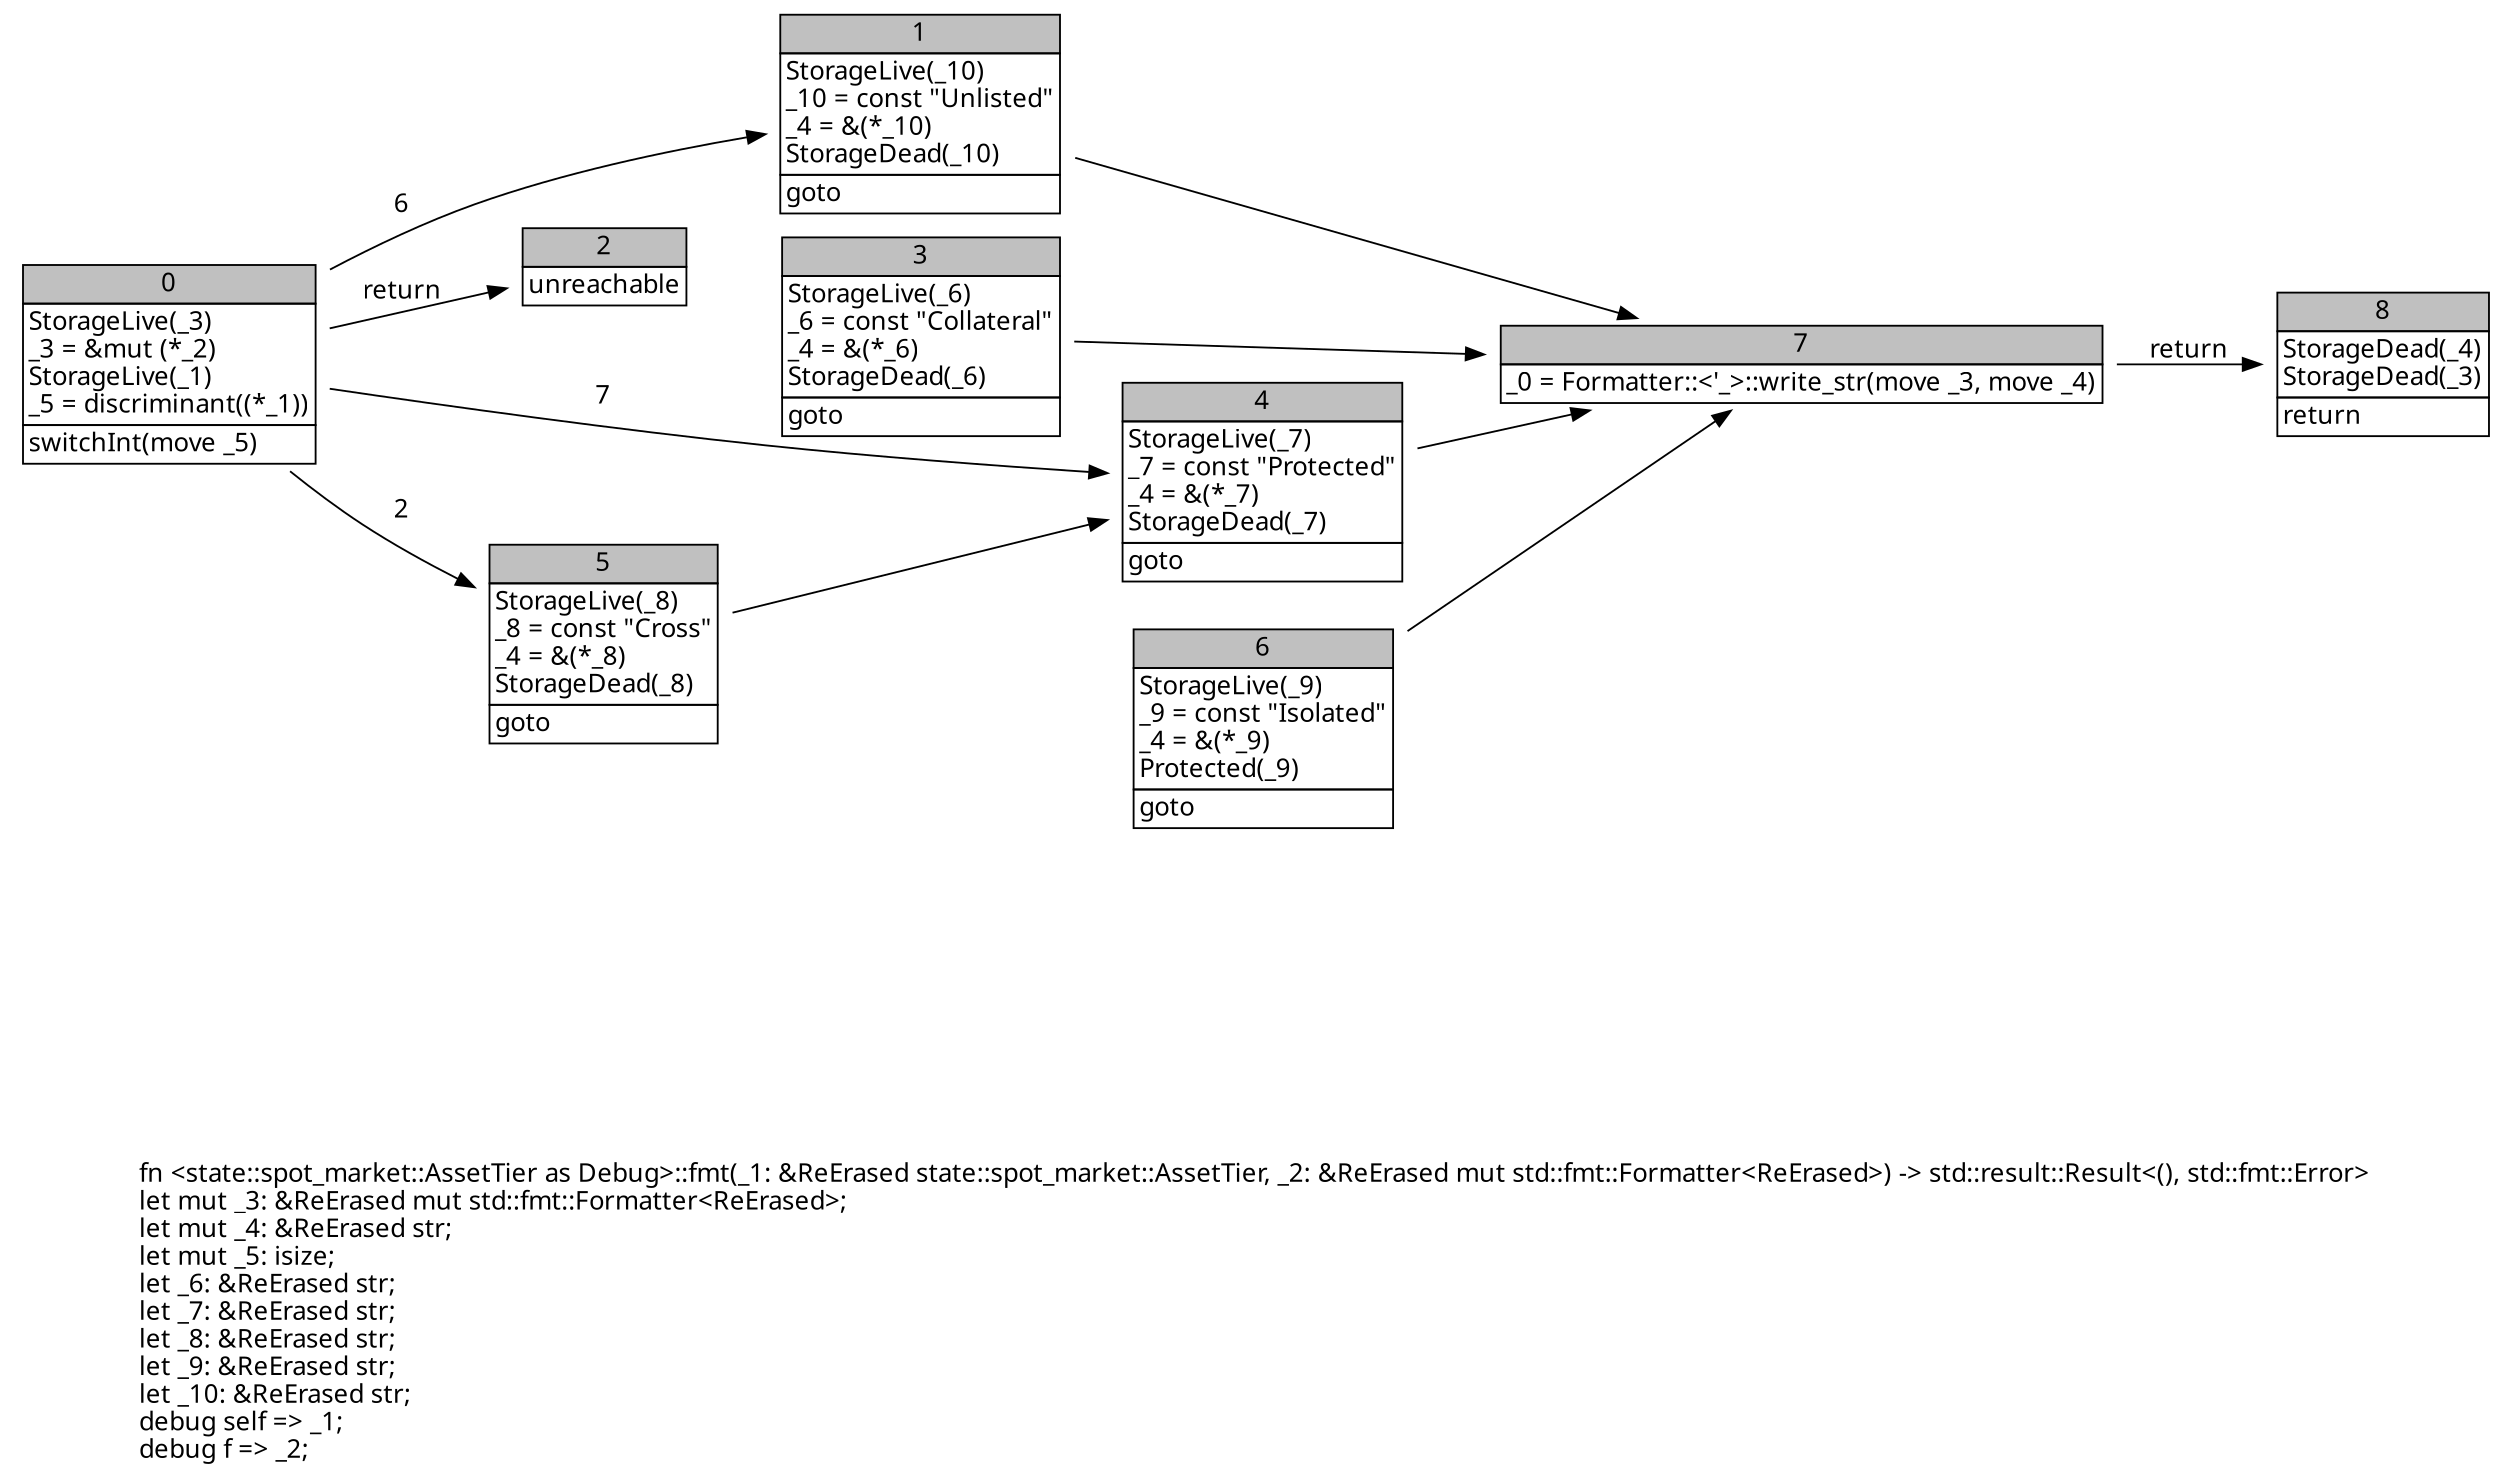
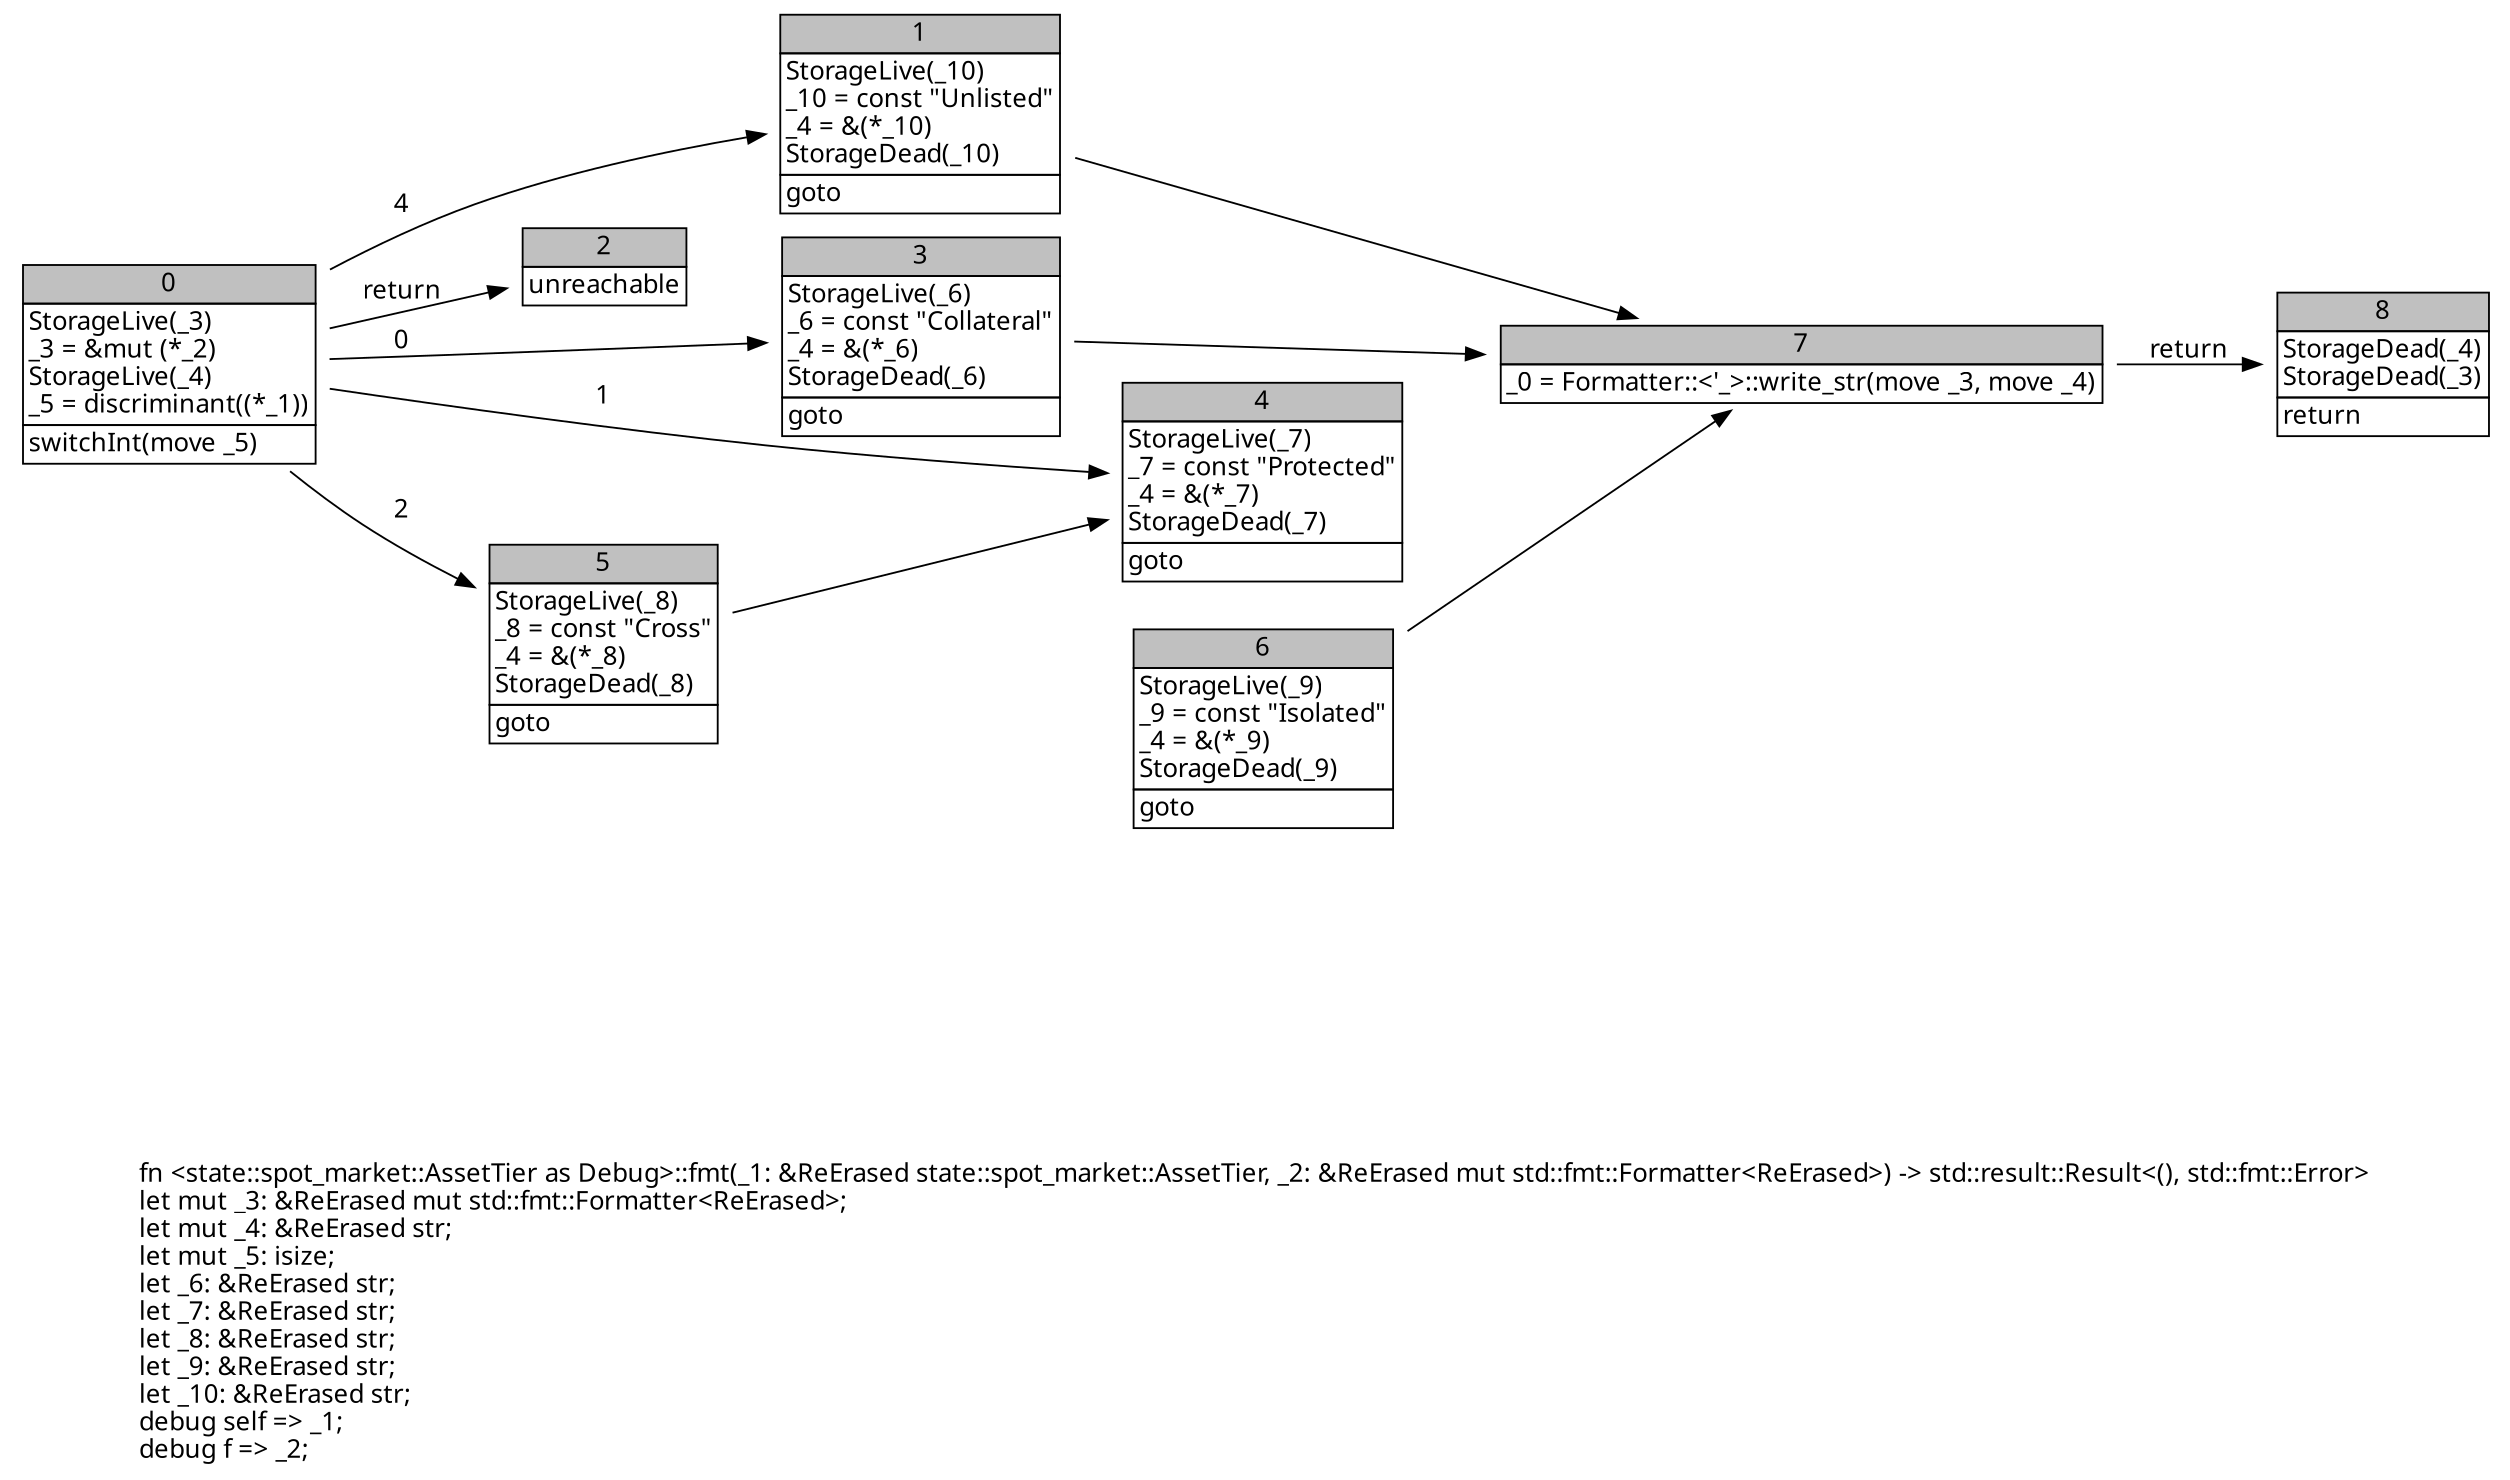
  digraph {
    fontname="Noto Sans"
    label=<fn &lt;state::spot_market::AssetTier as Debug&gt;::fmt(_1: &amp;ReErased state::spot_market::AssetTier, _2: &amp;ReErased mut std::fmt::Formatter&lt;ReErased&gt;) -&gt; std::result::Result&lt;(), std::fmt::Error&gt;<br align="left"/>let mut _3: &amp;ReErased mut std::fmt::Formatter&lt;ReErased&gt;;<br align="left"/>let mut _4: &amp;ReErased str;<br align="left"/>let mut _5: isize;<br align="left"/>let _6: &amp;ReErased str;<br align="left"/>let _7: &amp;ReErased str;<br align="left"/>let _8: &amp;ReErased str;<br align="left"/>let _9: &amp;ReErased str;<br align="left"/>let _10: &amp;ReErased str;<br align="left"/>debug self =&gt; _1;<br align="left"/>debug f =&gt; _2;<br align="left"/>>
    rankdir=LR
    node [fontname="Noto Sans" shape=none]
    edge [fontname="Noto Sans"]
-   n1 [label=<<table border="0" cellborder="1" cellspacing="0"><tr><td bgcolor="gray" align="center" colspan="1">0</td></tr><tr><td align="left" balign="left">StorageLive(_3)<br/>_3 = &amp;mut (*_2)<br/>StorageLive(_1)<br/>_5 = discriminant((*_1))<br/></td></tr><tr><td align="left">switchInt(move _5)</td></tr></table>>]
+   n1 [label=<<table border="0" cellborder="1" cellspacing="0"><tr><td bgcolor="gray" align="center" colspan="1">0</td></tr><tr><td align="left" balign="left">StorageLive(_3)<br/>_3 = &amp;mut (*_2)<br/>StorageLive(_4)<br/>_5 = discriminant((*_1))<br/></td></tr><tr><td align="left">switchInt(move _5)</td></tr></table>>]
    n2 [label=<<table border="0" cellborder="1" cellspacing="0"><tr><td bgcolor="gray" align="center" colspan="1">1</td></tr><tr><td align="left" balign="left">StorageLive(_10)<br/>_10 = const &quot;Unlisted&quot;<br/>_4 = &amp;(*_10)<br/>StorageDead(_10)<br/></td></tr><tr><td align="left">goto</td></tr></table>>]
    n3 [label=<<table border="0" cellborder="1" cellspacing="0"><tr><td bgcolor="gray" align="center" colspan="1">2</td></tr><tr><td align="left">unreachable</td></tr></table>>]
    n4 [label=<<table border="0" cellborder="1" cellspacing="0"><tr><td bgcolor="gray" align="center" colspan="1">3</td></tr><tr><td align="left" balign="left">StorageLive(_6)<br/>_6 = const &quot;Collateral&quot;<br/>_4 = &amp;(*_6)<br/>StorageDead(_6)<br/></td></tr><tr><td align="left">goto</td></tr></table>>]
    n5 [label=<<table border="0" cellborder="1" cellspacing="0"><tr><td bgcolor="gray" align="center" colspan="1">4</td></tr><tr><td align="left" balign="left">StorageLive(_7)<br/>_7 = const &quot;Protected&quot;<br/>_4 = &amp;(*_7)<br/>StorageDead(_7)<br/></td></tr><tr><td align="left">goto</td></tr></table>>]
    n6 [label=<<table border="0" cellborder="1" cellspacing="0"><tr><td bgcolor="gray" align="center" colspan="1">5</td></tr><tr><td align="left" balign="left">StorageLive(_8)<br/>_8 = const &quot;Cross&quot;<br/>_4 = &amp;(*_8)<br/>StorageDead(_8)<br/></td></tr><tr><td align="left">goto</td></tr></table>>]
    n7 [label=<<table border="0" cellborder="1" cellspacing="0"><tr><td bgcolor="gray" align="center" colspan="1">7</td></tr><tr><td align="left">_0 = Formatter::&lt;'_&gt;::write_str(move _3, move _4)</td></tr></table>>]
-   n8 [label=<<table border="0" cellborder="1" cellspacing="0"><tr><td bgcolor="gray" align="center" colspan="1">6</td></tr><tr><td align="left" balign="left">StorageLive(_9)<br/>_9 = const &quot;Isolated&quot;<br/>_4 = &amp;(*_9)<br/>Protected(_9)<br/></td></tr><tr><td align="left">goto</td></tr></table>>]
+   n8 [label=<<table border="0" cellborder="1" cellspacing="0"><tr><td bgcolor="gray" align="center" colspan="1">6</td></tr><tr><td align="left" balign="left">StorageLive(_9)<br/>_9 = const &quot;Isolated&quot;<br/>_4 = &amp;(*_9)<br/>StorageDead(_9)<br/></td></tr><tr><td align="left">goto</td></tr></table>>]
    n9 [label=<<table border="0" cellborder="1" cellspacing="0"><tr><td bgcolor="gray" align="center" colspan="1">8</td></tr><tr><td align="left" balign="left">StorageDead(_4)<br/>StorageDead(_3)<br/></td></tr><tr><td align="left">return</td></tr></table>>]
-   n1 -> n2 [label=6]
+   n1 -> n2 [label=4]
    n1 -> n3 [label=return]
-   n1 -> n5 [label=7]
+   n1 -> n4 [label=0]
+   n1 -> n5 [label=1]
    n1 -> n6 [label=2]
    n2 -> n7
    n4 -> n7
-   n5 -> n7
    n6 -> n5
    n7 -> n9 [label=return]
    n8 -> n7
  }
